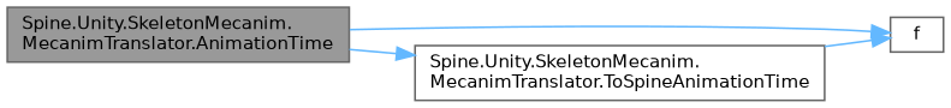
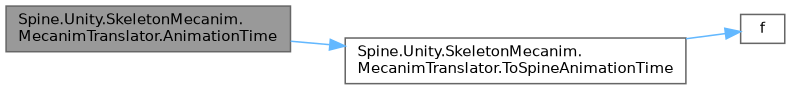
  digraph {
    rankdir=LR
    node [color=grey40 fillcolor=white fontname=Helvetica fontsize=10 shape=box style=filled]
    edge [color=steelblue1 fontname=Helvetica fontsize=10 labelfontname=Helvetica labelfontsize=10 style=solid]
    n1 [color=gray40 fillcolor=grey60 fontcolor=black height=0.2 label="Spine.Unity.SkeletonMecanim.\lMecanimTranslator.AnimationTime" width=0.4]
    n2 [height=0.2 label=f width=0.4]
    n3 [height=0.2 label="Spine.Unity.SkeletonMecanim.\lMecanimTranslator.ToSpineAnimationTime" width=0.4]
-   n1 -> n2
    n1 -> n3
    n3 -> n2
  }
